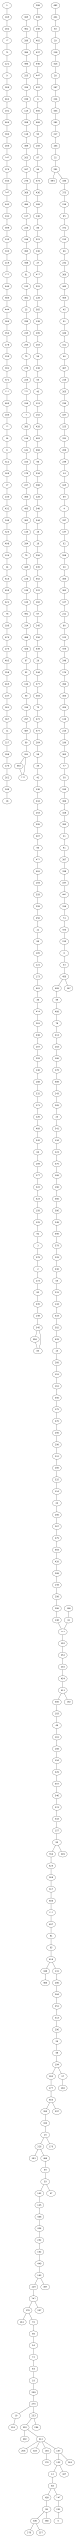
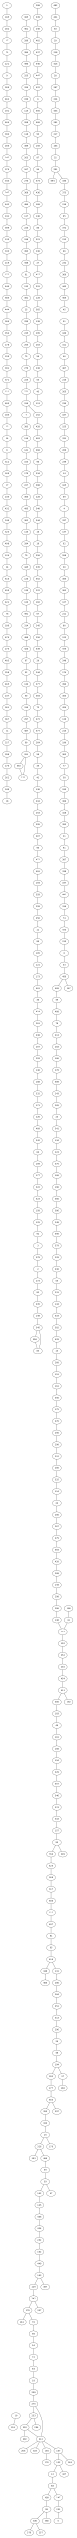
  strict graph {
    fontname="Source Code Pro"
    node [fontname="Source Code Pro"]
    edge [fontname="Source Code Pro"]
    1
    185
    282
    17
    71
    221
    9
    269
    462
    191
    404
    394
    200
    142
    370
    343
    247
    442
    241
    399
    135
    333
    219
    172
    440
    n26 [label=584]
    444
    300
    354
    178
    159
    391
    371
    111
    485
    184
    22
    34
    8
    312
    169
    57
    234
    432
    246
    323
    498
    124
    44
    410
    459
    421
    76
    186
    470
    274
    483
    358
    465
    237
    301
    367
    21
    327
    398
    170
    262
    349
    68
    305
    461
    289
    384
    496
    255
    320
    199
    115
    268
    118
    389
    263
    167
    276
    368
    480
    117
    220
    198
    493
    448
    61
    133
    381
    25
    299
    235
    254
    75
    279
    225
    271
    156
    7
    383
    116
    141
    153
    179
    227
    360
    495
    362
    110
    284
    79
    445
    126
    139
    120
    491
    314
    488
    426
    97
    52
    130
    50
    310
    297
    487
    60
    201
    453
    272
    288
    339
    240
    402
    437
    446
    447
    422
    6
    405
    400
    93
    150
    87
    94
    474
    436
    168
    146
    86
    321
    236
    27
    417
    315
    128
    365
    138
    295
    203
    56
    238
    53
    43
    113
    152
    428
    463
    468
    96
    334
    388
    228
    340
    344
    16
    19
    350
    335
    452
    222
    182
    67
    245
    250
    439
    20
    244
    377
    364
    73
    472
    477
    264
    58
    35
    42
    136
    418
    253
    395
    407
    90
    471
    481
    104
    359
    259
    450
    11
    89
    105
    121
    173
    401
    36
    414
    261
    438
    207
    293
    140
    188
    332
    171
    226
    409
    342
    64
    109
    177
    322
    423
    158
    125
    92
    3
    378
    2
    273
    82
    435
    149
    345
    396
    83
    482
    431
    63
    29
    218
    415
    28
    287
    224
    433
    281
    217
    103
    32
    291
    494
    330
    373
    216
    85
    372
    213
    66
    232
    369
    443
    455
    45
    51
    189
    311
    40
    467
    210
    265
    230
    187
    155
    331
    209
    239
    14
    165
    69
    4
    337
    137
    62
    n300 [label=558]
    30
    304
    302
    127
    211
    80
    123
    475
    248
    174
    390
    303
    424
    119
    214
    190
    363
    77
    38
    195
    306
    328
    393
    31
    91
    307
    338
    197
    441
    316
    74
    473
    215
    0
    33
    456
    469
    347
    49
    408
    78
    413
    283
    106
    278
    489
    243
    205
    23
    341
    134
    223
    375
    100
    196
    366
    386
    249
    490
    379
    229
    430
    55
    231
    143
    419
    382
    429
    13
    260
    151
    161
    356
    175
    476
    256
    290
    212
    285
    325
    114
    24
    206
    267
    479
    464
    420
    208
    144
    298
    280
    148
    122
    166
    41
    192
    352
    202
    454
    411
    385
    292
    183
    46
    101
    108
    154
    329
    457
    346
    374
    318
    157
    95
    n415 [label=760]
    309
    425
    308
    317
    486
    112
    497
    81
    65
    416
    348
    131
    460
    286
    204
    451
    313
    296
    26
    48
    194
    392
    37
    277
    180
    403
    355
    397
    324
    15
    326
    176
    193
    406
    59
    39
    102
    47
    145
    466
    434
    252
    162
    449
    163
    129
    387
    242
    478
    357
    181
    70
    98
    54
    72
    84
    18
    258
    275
    10
    233
    351
    353
    294
    412
    492
    266
    319
    164
    107
    270
    132
    361
    12
    427
    88
    499
    147
    99
    251
    336
    380
    376
    257
    5
    1 -- 185
    185 -- 282
    282 -- 17
    17 -- 71
    71 -- 221
    221 -- 9
    9 -- 269
    269 -- 462
    462 -- 191
    191 -- 404
    404 -- 394
    394 -- 200
    200 -- 142
    142 -- 370
    370 -- 343
    343 -- 247
    247 -- 442
    442 -- 241
    241 -- 399
    399 -- 135
    135 -- 333
    333 -- 219
    219 -- 172
    172 -- 440
    440 -- n26
    n26 -- 444
    444 -- 300
    300 -- 354
    354 -- 178
    178 -- 159
    159 -- 391
    391 -- 371
    371 -- 111
    111 -- 485
    485 -- 184
    184 -- 22
    22 -- 34
    34 -- 8
    8 -- 312
    312 -- 169
    169 -- 57
    57 -- 234
    234 -- 432
    432 -- 246
    246 -- 323
    323 -- 498
    498 -- 124
    124 -- 44
    44 -- 410
    410 -- 459
    459 -- 421
    421 -- 76
    76 -- 186
    186 -- 470
    470 -- 274
    274 -- 483
    483 -- 358
    358 -- 465
    465 -- 237
    237 -- 301
    301 -- 367
    367 -- 21
    21 -- 327
    327 -- 398
    398 -- 170
    170 -- 262
    262 -- 349
    349 -- 68
    305 -- 461
    461 -- 289
    289 -- 384
    384 -- 496
    496 -- 255
    255 -- 320
    320 -- 199
    199 -- 115
    115 -- 268
    268 -- 118
    118 -- 389
    389 -- 263
    263 -- 167
    167 -- 276
    276 -- 368
    368 -- 480
    480 -- 117
    117 -- 220
    220 -- 198
    198 -- 493
    493 -- 448
    448 -- 61
    61 -- 133
    133 -- 381
    381 -- 25
    25 -- 299
    299 -- 235
    235 -- 254
    254 -- 75
    75 -- 279
    279 -- 225
    225 -- 271
    271 -- 156
    156 -- 7
    7 -- 383
    383 -- 116
    116 -- 141
    141 -- 153
    153 -- 179
    179 -- 227
    227 -- 360
    360 -- 495
    495 -- 362
    362 -- 110
    110 -- 284
    284 -- 79
    79 -- 445
    445 -- 126
    126 -- 139
    139 -- 120
    120 -- 491
    491 -- 314
    314 -- 488
    488 -- 426
    426 -- 97
    97 -- 52
    52 -- 130
    130 -- 50
    50 -- 310
    310 -- 297
    297 -- 487
    487 -- 60
    60 -- 201
    201 -- 453
    453 -- 272
    272 -- 201
    288 -- 339
    339 -- 240
    240 -- 402
    402 -- 437
    437 -- 446
    446 -- 447
    447 -- 422
    422 -- 6
    6 -- 405
    405 -- 400
    400 -- 93
    93 -- 150
    150 -- 87
    87 -- 94
    94 -- 474
    474 -- 436
    436 -- 168
    168 -- 146
    146 -- 86
    86 -- 321
    321 -- 236
    236 -- 27
    27 -- 417
    417 -- 315
    315 -- 128
    128 -- 365
    365 -- 138
    138 -- 295
    295 -- 203
    203 -- 56
    56 -- 238
    238 -- 53
    53 -- 43
    43 -- 113
-   113 -- 152
+   156 -- 152
    152 -- 428
    428 -- 463
    463 -- 468
    468 -- 96
    96 -- 334
    334 -- 388
    388 -- 228
    228 -- 340
    340 -- 344
    344 -- 16
    16 -- 19
    19 -- 350
    350 -- 335
    335 -- 452
    452 -- 222
    222 -- 182
    182 -- 67
    67 -- 245
    245 -- 250
    250 -- 439
    439 -- 20
    20 -- 244
    244 -- 377
    377 -- 364
    364 -- 73
    73 -- 472
    472 -- 477
    477 -- 264
    264 -- 58
    58 -- 35
    35 -- 42
    42 -- 136
    136 -- 418
    418 -- 253
    253 -- 395
    395 -- 407
    407 -- 90
    90 -- 471
    471 -- 481
    481 -- 104
    104 -- 359
    359 -- 259
    259 -- 450
    450 -- 11
    11 -- 89
    89 -- 105
    105 -- 121
    121 -- 173
    173 -- 401
    401 -- 36
    36 -- 414
    414 -- 261
    261 -- 438
    438 -- 207
    207 -- 293
    293 -- 140
    140 -- 188
    188 -- 332
    332 -- 171
    171 -- 226
    226 -- 409
    409 -- 342
    342 -- 64
    64 -- 109
    109 -- 177
    177 -- 322
    322 -- 423
    423 -- 158
    158 -- 125
    125 -- 92
    92 -- 3
    3 -- 378
    378 -- 2
    2 -- 273
    273 -- 82
    82 -- 435
    435 -- 149
    149 -- 345
    345 -- 396
    396 -- 83
    83 -- 345
    482 -- 431
    431 -- 63
    63 -- 29
    29 -- 218
    218 -- 415
    415 -- 28
    28 -- 287
    287 -- 224
    224 -- 433
    433 -- 281
    281 -- 217
    217 -- 103
    103 -- 32
    32 -- 291
    291 -- 494
    291 -- 330
    330 -- 373
    373 -- 216
    216 -- 85
    85 -- 372
    372 -- 213
    213 -- 66
    66 -- 232
    232 -- 369
    369 -- 443
    443 -- 455
    455 -- 45
-   45 -- 51
    51 -- 189
    189 -- 311
    311 -- 40
    40 -- 467
    467 -- 210
    210 -- 265
    265 -- 230
    230 -- 187
    187 -- 155
    155 -- 331
    331 -- 209
    209 -- 239
    239 -- 14
    14 -- 165
    165 -- 69
    69 -- 4
    4 -- 337
    337 -- 137
    137 -- 62
    62 -- n300
    n300 -- 30
    30 -- 304
    304 -- 302
    302 -- 127
    127 -- 211
    211 -- 80
    80 -- 123
    123 -- 475
    475 -- 248
    248 -- 174
    174 -- 390
    390 -- 303
    303 -- 424
    424 -- 119
    119 -- 214
    214 -- 190
    190 -- 363
    363 -- 77
    77 -- 38
    38 -- 195
    195 -- 306
    306 -- 328
    328 -- 393
    393 -- 31
    31 -- 91
    91 -- 307
    307 -- 338
    338 -- 197
    197 -- 441
    441 -- 316
    316 -- 74
    74 -- 473
    473 -- 215
    215 -- 0
    0 -- 33
    33 -- 456
    456 -- 469
    456 -- 347
    469 -- 49
    49 -- 408
    408 -- 78
    78 -- 413
    413 -- 283
    283 -- 106
    106 -- 278
    278 -- 489
    489 -- 243
    243 -- 205
    205 -- 23
    23 -- 341
    341 -- 134
    134 -- 223
    223 -- 375
    375 -- 100
    100 -- 196
    196 -- 366
    366 -- 386
    386 -- 249
    249 -- 490
    490 -- 379
    379 -- 229
    229 -- 430
    430 -- 55
    55 -- 231
    231 -- 143
    143 -- 419
    419 -- 382
    382 -- 429
    429 -- 13
    13 -- 260
    260 -- 151
    151 -- 161
    161 -- 356
    356 -- 175
    175 -- 476
    476 -- 256
    256 -- 290
    290 -- 212
    212 -- 285
    285 -- 325
    325 -- 114
    114 -- 24
    24 -- 206
    206 -- 267
    267 -- 479
    479 -- 464
    464 -- 420
    420 -- 208
    208 -- 144
    144 -- 298
    298 -- 280
    280 -- 148
    148 -- 122
    122 -- 192
    166 -- 41
    41 -- 122
    192 -- 352
    352 -- 202
    202 -- 454
    454 -- 411
    411 -- 385
    411 -- 292
    385 -- 183
    183 -- 46
    46 -- 101
    101 -- 108
    108 -- 154
    154 -- 329
    329 -- 457
    457 -- 346
    346 -- 374
    374 -- 318
    318 -- 157
    157 -- 95
    95 -- n415
    95 -- 309
    n415 -- 425
    425 -- 308
    308 -- 317
    317 -- 486
    486 -- 112
    112 -- 497
    497 -- 81
    81 -- 65
    65 -- 416
    416 -- 348
    416 -- 131
    348 -- 460
    131 -- 286
    286 -- 204
    204 -- 451
    451 -- 313
    313 -- 296
    296 -- 26
    26 -- 48
    48 -- 194
    194 -- 392
    194 -- 37
    392 -- 277
    37 -- 180
    277 -- 403
    403 -- 355
    403 -- 397
    355 -- 324
    324 -- 15
    15 -- 326
    15 -- 176
    326 -- 193
    326 -- 406
    406 -- 59
    59 -- 39
    39 -- 102
    39 -- 47
    102 -- 145
    145 -- 466
    466 -- 434
    434 -- 252
    252 -- 162
    162 -- 449
    449 -- 163
    163 -- 129
    163 -- 387
    129 -- 242
    242 -- 478
    242 -- 357
    478 -- 181
    478 -- 70
    70 -- 98
    98 -- 54
    54 -- 72
    72 -- 84
    84 -- 18
    18 -- 258
    258 -- 275
-   275 -- 10
+   275 -- 412
    275 -- 233
    10 -- 351
    233 -- 353
    233 -- 294
    353 -- 412
    353 -- 492
    412 -- 266
    412 -- 319
    412 -- 164
    412 -- 107
    164 -- 270
    107 -- 132
    107 -- 361
    132 -- 12
    132 -- 427
    12 -- 88
    88 -- 499
    88 -- 147
    499 -- 99
    147 -- 251
    99 -- 336
    99 -- 380
    251 -- 5
    336 -- 376
    336 -- 257
  }
